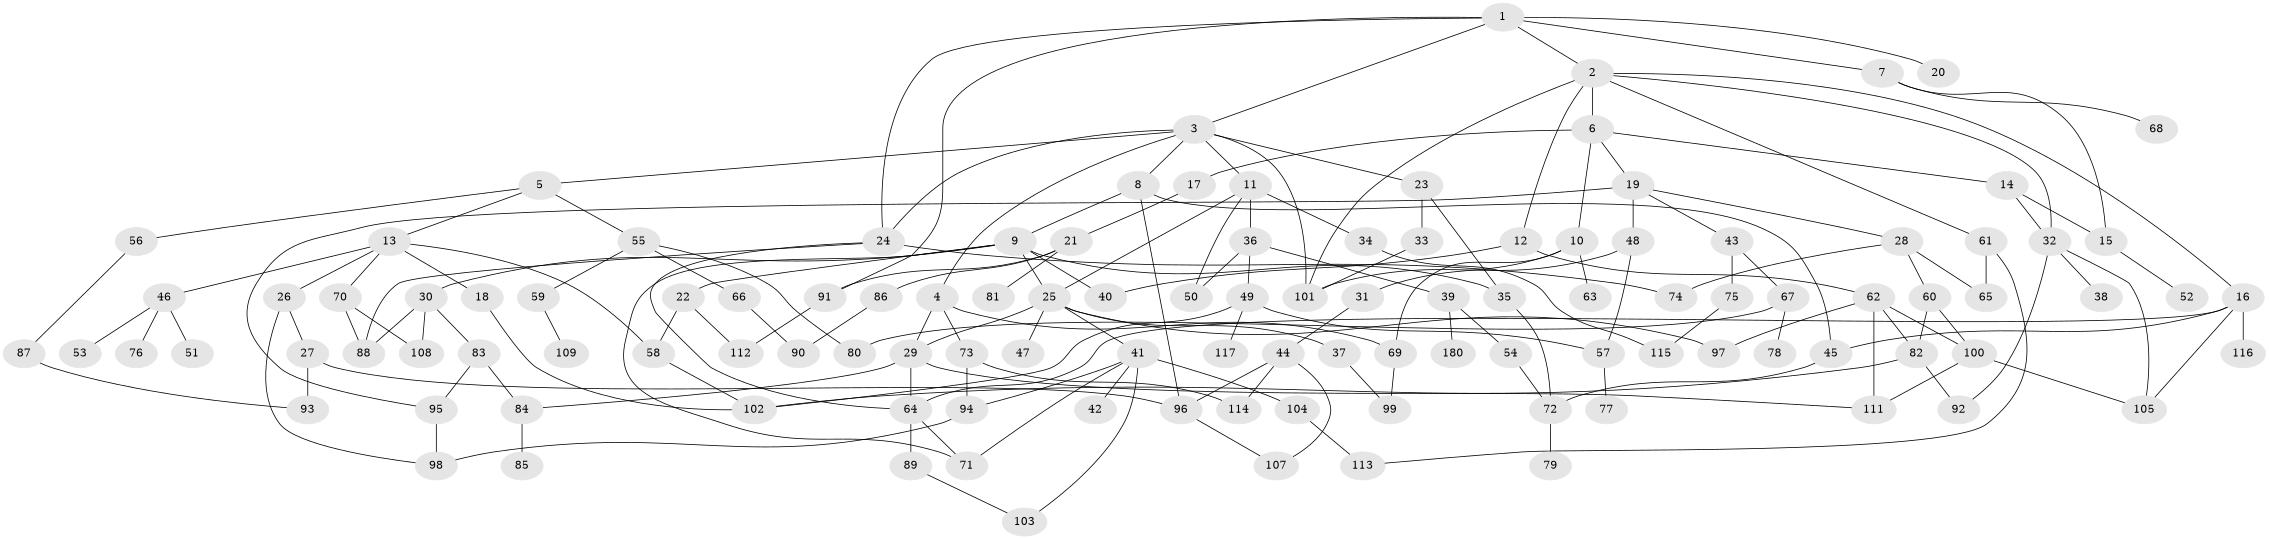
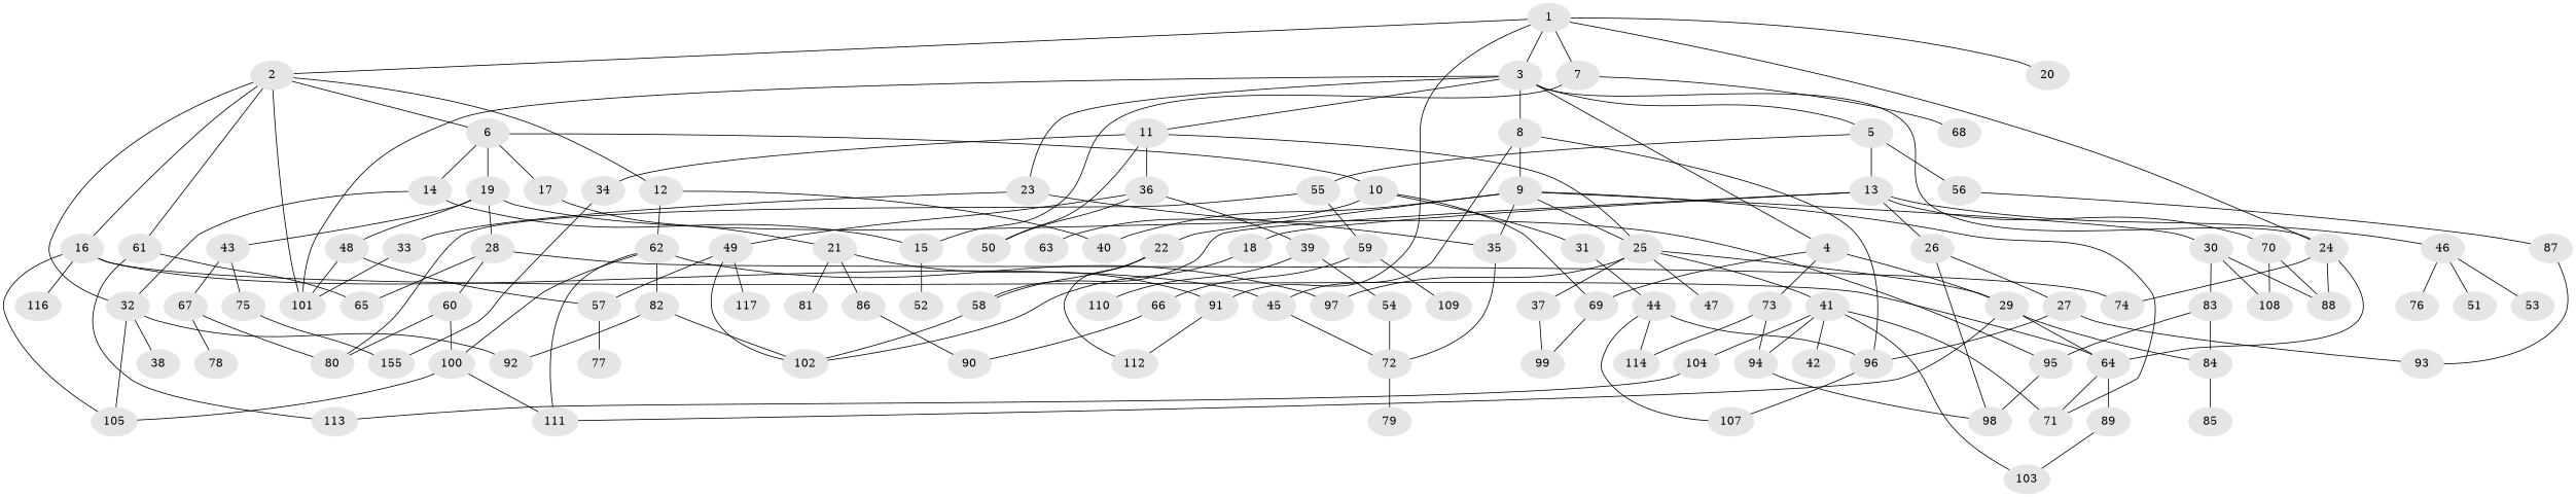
  graph {
    node [color=gray90 style=filled]
    1
    2
    3
    7
    20
    24
    91
    6
    12
    16
    32
    61
    101
    4
    5
    8
    11
    23
    15
    68
    64
    74
    88
    112
    10
    14
    17
    19
    40
    62
    45
    105
    116
    38
    92
    65
    113
    29
    69
    73
    13
    55
    56
    9
    96
    25
    34
    36
    50
    35
    33
    84
    111
    99
    94
    114
    18
    26
    46
    58
    70
    59
    80
    87
    31
    63
    21
    28
    43
    48
    95
    52
    22
    30
    71
    72
    107
    37
    41
    47
    97
    83
    108
    44
-   115
+   115 [label=155]
    39
    49
    82
    100
    102
    27
    98
    51
    53
    76
    89
    81
    86
    60
    67
    75
    57
    90
    42
    103
    104
    93
    85
    79
    54
-   110 [label=180]
+   110
    117
    78
    77
    66
    109
    1 -- 2
    1 -- 3
    1 -- 7
    1 -- 20
    1 -- 24
    1 -- 91
    2 -- 6
    2 -- 12
    2 -- 16
    2 -- 32
    2 -- 61
    2 -- 101
    3 -- 24
    3 -- 101
    3 -- 4
    3 -- 5
    3 -- 8
    3 -- 11
    3 -- 23
    7 -- 15
    7 -- 68
    24 -- 64
    24 -- 74
    24 -- 88
    91 -- 112
    6 -- 10
    6 -- 14
    6 -- 17
    6 -- 19
    12 -- 40
    12 -- 62
    16 -- 64
    16 -- 45
    16 -- 105
    16 -- 116
    32 -- 105
    32 -- 38
    32 -- 92
    61 -- 65
    61 -- 113
    4 -- 29
    4 -- 69
    4 -- 73
    5 -- 13
    5 -- 55
    5 -- 56
    8 -- 45
    8 -- 9
    8 -- 96
    11 -- 25
    11 -- 34
    11 -- 36
    11 -- 50
    23 -- 35
    23 -- 33
    15 -- 52
    64 -- 71
    64 -- 89
    10 -- 69
    10 -- 31
    10 -- 63
    14 -- 32
    14 -- 15
    17 -- 21
    19 -- 28
    19 -- 43
    19 -- 48
    19 -- 95
    62 -- 111
    62 -- 97
    62 -- 82
    62 -- 100
    45 -- 72
    29 -- 64
    29 -- 84
    29 -- 111
    69 -- 99
    73 -- 94
    73 -- 114
    13 -- 18
    13 -- 26
    13 -- 46
    13 -- 58
    13 -- 70
    55 -- 59
    55 -- 80
    56 -- 87
    9 -- 40
    9 -- 25
    9 -- 35
    9 -- 22
    9 -- 30
    9 -- 71
    96 -- 107
    25 -- 29
    25 -- 37
    25 -- 41
    25 -- 47
    25 -- 97
    34 -- 115
    36 -- 50
    36 -- 39
    36 -- 49
    35 -- 72
    33 -- 101
    84 -- 85
    94 -- 98
    18 -- 102
    26 -- 27
    26 -- 98
    46 -- 51
    46 -- 53
    46 -- 76
    58 -- 102
    70 -- 88
    70 -- 108
-   55 -- 66
+   59 -- 66
    59 -- 109
    87 -- 93
    31 -- 44
    21 -- 91
    21 -- 81
    21 -- 86
    28 -- 74
    28 -- 65
    28 -- 60
    43 -- 67
    43 -- 75
    48 -- 101
    48 -- 57
    95 -- 98
    22 -- 112
    22 -- 58
    30 -- 88
    30 -- 83
    30 -- 108
    72 -- 79
    37 -- 99
    41 -- 94
    41 -- 71
    41 -- 42
    41 -- 103
    41 -- 104
    83 -- 84
    83 -- 95
    44 -- 96
    44 -- 114
    44 -- 107
    39 -- 54
    39 -- 110
    49 -- 102
    49 -- 57
    49 -- 117
    82 -- 92
    82 -- 102
    100 -- 105
    100 -- 111
    27 -- 96
    27 -- 93
    89 -- 103
    86 -- 90
-   60 -- 82
+   60 -- 80
    60 -- 100
    67 -- 80
    67 -- 78
    75 -- 115
    57 -- 77
    104 -- 113
    54 -- 72
    66 -- 90
  }
